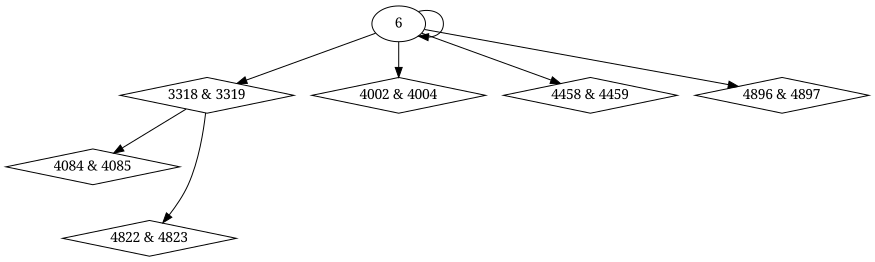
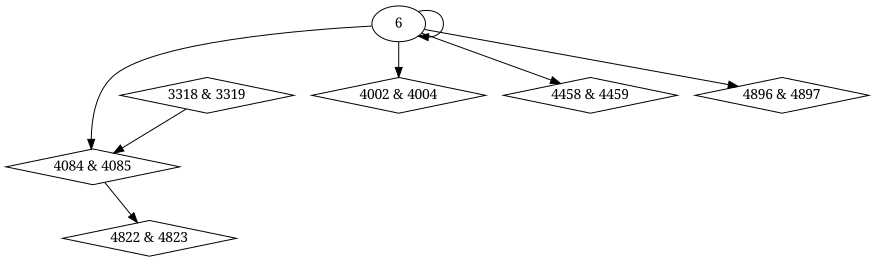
  digraph {
    fontname="Noto Serif"
    node [fontname="Noto Serif" shape=diamond]
    edge [fontname="Noto Serif"]
    n1 [label="3318 & 3319"]
    n2 [label="4084 & 4085"]
    n3 [label="4822 & 4823"]
    n4 [label="4002 & 4004"]
    n5 [label="4458 & 4459"]
    n6 [label="4896 & 4897"]
    6 [shape=""]
    n1 -> n2
-   n1 -> n3
-   6 -> n1
+   n2 -> n3
+   6 -> n2
    6 -> n4
    6 -> n5
    6 -> n6
    6 -> 6
  }
